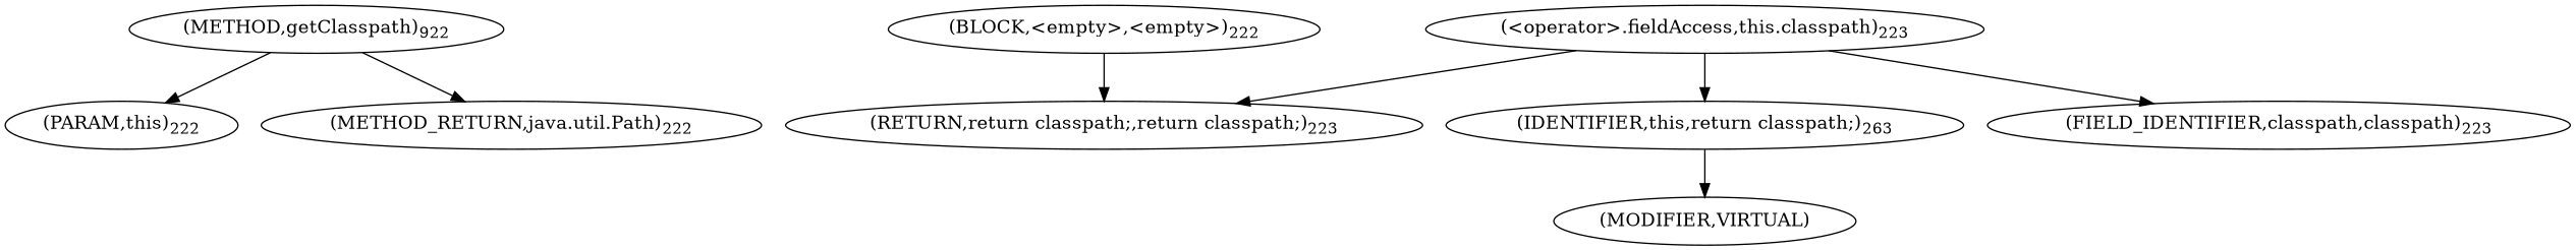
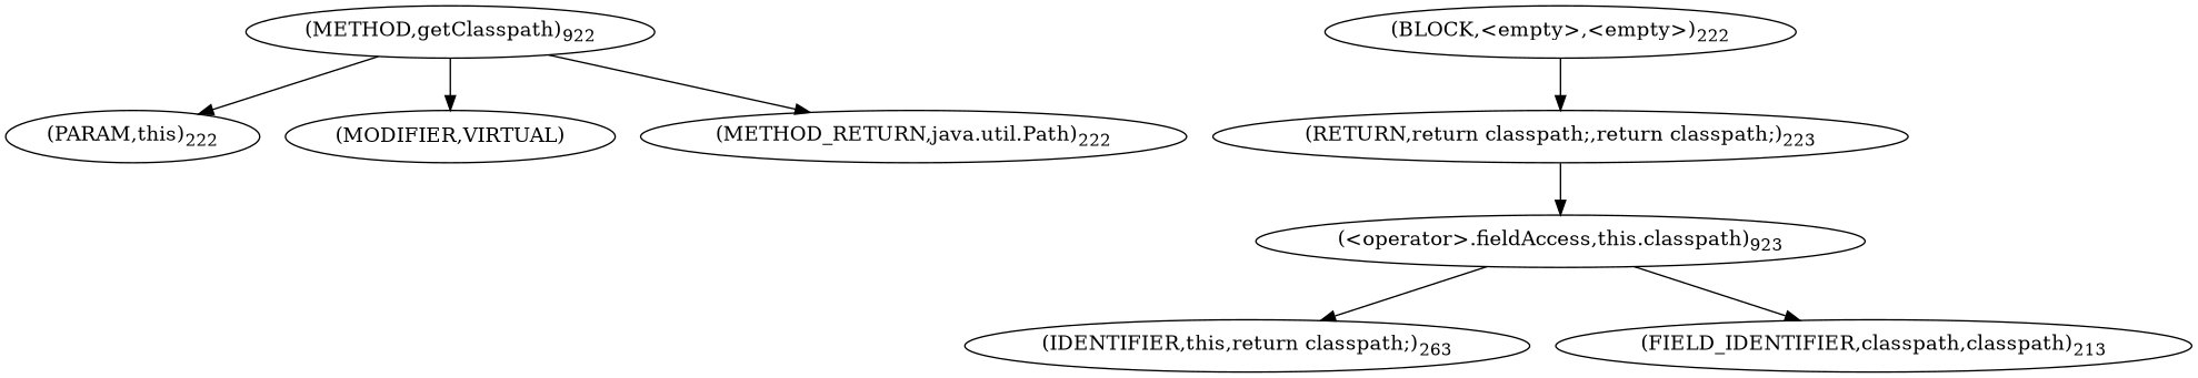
  digraph {
    n1 [label=<(METHOD,getClasspath)<SUB>922</SUB>>]
    n2 [label=<(PARAM,this)<SUB>222</SUB>>]
    n3 [label=<(MODIFIER,VIRTUAL)>]
    n4 [label=<(METHOD_RETURN,java.util.Path)<SUB>222</SUB>>]
    n5 [label=<(BLOCK,&lt;empty&gt;,&lt;empty&gt;)<SUB>222</SUB>>]
    n6 [label=<(RETURN,return classpath;,return classpath;)<SUB>223</SUB>>]
-   n7 [label=<(&lt;operator&gt;.fieldAccess,this.classpath)<SUB>223</SUB>>]
+   n7 [label=<(&lt;operator&gt;.fieldAccess,this.classpath)<SUB>923</SUB>>]
    n8 [label=<(IDENTIFIER,this,return classpath;)<SUB>263</SUB>>]
-   n9 [label=<(FIELD_IDENTIFIER,classpath,classpath)<SUB>223</SUB>>]
+   n9 [label=<(FIELD_IDENTIFIER,classpath,classpath)<SUB>213</SUB>>]
    n1 -> n2
-   n8 -> n3
+   n1 -> n3
    n1 -> n4
    n5 -> n6
-   n7 -> n6
+   n6 -> n7
    n7 -> n8
    n7 -> n9
  }
